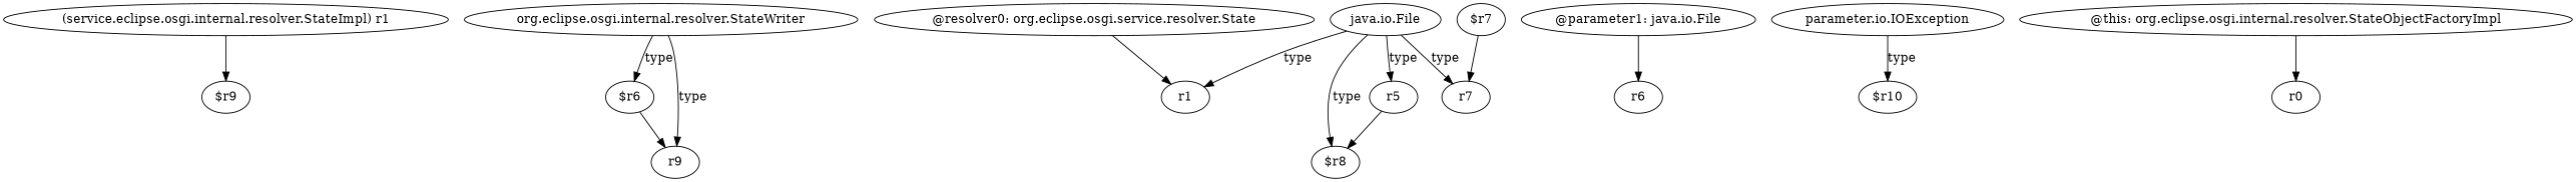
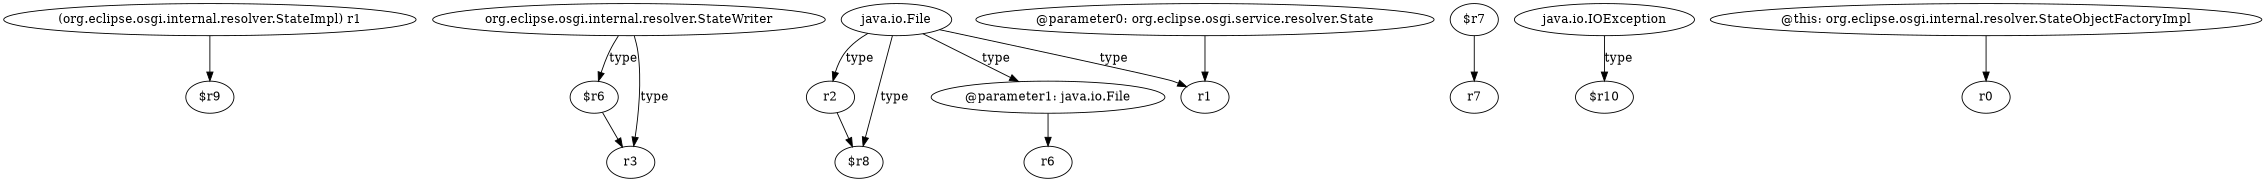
  digraph {
-   n1 [label="(service.eclipse.osgi.internal.resolver.StateImpl) r1"]
+   n1 [label="(org.eclipse.osgi.internal.resolver.StateImpl) r1"]
    n2 [label="$r9"]
    n3 [label="$r6"]
-   n4 [label=r9]
+   n4 [label=r3]
    n5 [label="$r8"]
-   n6 [label=r5]
-   n7 [label="@resolver0: org.eclipse.osgi.service.resolver.State"]
+   n6 [label=r2]
+   n7 [label="@parameter0: org.eclipse.osgi.service.resolver.State"]
    n8 [label=r1]
    n9 [label="java.io.File"]
    n10 [label=r7]
    n11 [label="$r7"]
    n12 [label="@parameter1: java.io.File"]
    n13 [label=r6]
    n14 [label="org.eclipse.osgi.internal.resolver.StateWriter"]
-   n15 [label="parameter.io.IOException"]
+   n15 [label="java.io.IOException"]
    n16 [label="$r10"]
    n17 [label="@this: org.eclipse.osgi.internal.resolver.StateObjectFactoryImpl"]
    n18 [label=r0]
    n1 -> n2
    n3 -> n4
    n6 -> n5
    n7 -> n8
    n9 -> n5 [label=type]
    n9 -> n6 [label=type]
    n9 -> n8 [label=type]
-   n9 -> n10 [label=type]
+   n9 -> n12 [label=type]
    n11 -> n10
    n12 -> n13
    n14 -> n3 [label=type]
    n14 -> n4 [label=type]
    n15 -> n16 [label=type]
    n17 -> n18
  }
